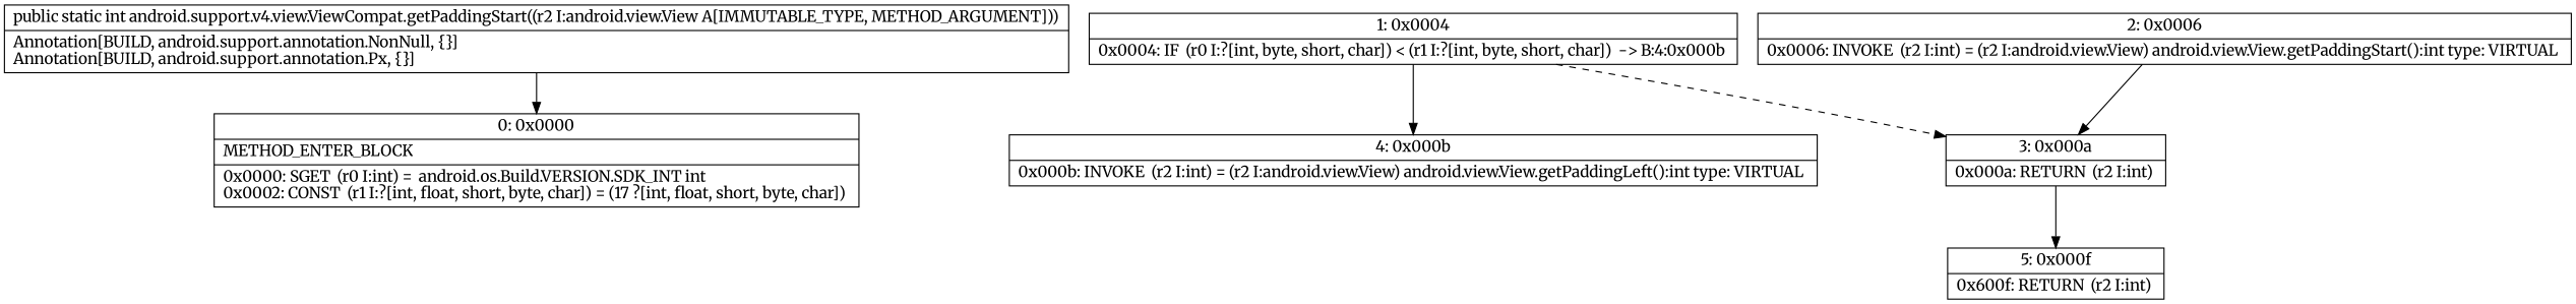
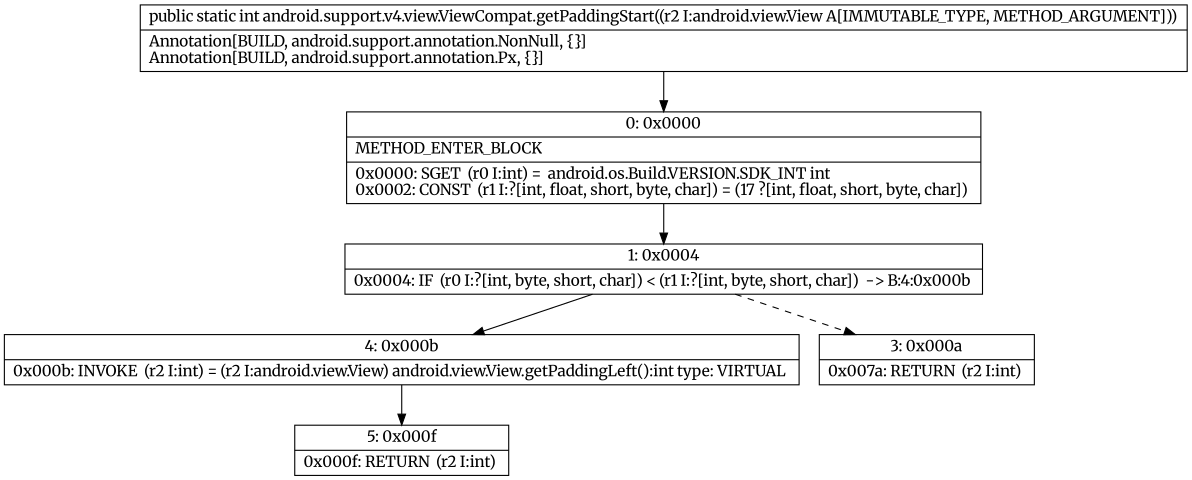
  digraph {
    fontname=Merriweather
    node [fontname=Merriweather shape=record]
    edge [fontname=Merriweather]
    n1 [label="{0\:\ 0x0000|METHOD_ENTER_BLOCK\l|0x0000: SGET  (r0 I:int) =  android.os.Build.VERSION.SDK_INT int \l0x0002: CONST  (r1 I:?[int, float, short, byte, char]) = (17 ?[int, float, short, byte, char]) \l}"]
    n2 [label="{1\:\ 0x0004|0x0004: IF  (r0 I:?[int, byte, short, char]) \< (r1 I:?[int, byte, short, char])  \-\> B:4:0x000b \l}"]
    n3 [label="{4\:\ 0x000b|0x000b: INVOKE  (r2 I:int) = (r2 I:android.view.View) android.view.View.getPaddingLeft():int type: VIRTUAL \l}"]
-   n4 [label="{3\:\ 0x000a|0x000a: RETURN  (r2 I:int) \l}"]
-   n5 [label="{2\:\ 0x0006|0x0006: INVOKE  (r2 I:int) = (r2 I:android.view.View) android.view.View.getPaddingStart():int type: VIRTUAL \l}"]
-   n6 [label="{5\:\ 0x000f|0x600f: RETURN  (r2 I:int) \l}"]
+   n4 [label="{3\:\ 0x000a|0x007a: RETURN  (r2 I:int) \l}"]
+   n6 [label="{5\:\ 0x000f|0x000f: RETURN  (r2 I:int) \l}"]
    n7 [label="{public static int android.support.v4.view.ViewCompat.getPaddingStart((r2 I:android.view.View A[IMMUTABLE_TYPE, METHOD_ARGUMENT]))  | Annotation[BUILD, android.support.annotation.NonNull, \{\}]\lAnnotation[BUILD, android.support.annotation.Px, \{\}]\l}"]
+   n1 -> n2
    n2 -> n3
    n2 -> n4 [style=dashed]
-   n4 -> n6
-   n5 -> n4
+   n3 -> n6
    n7 -> n1
  }
